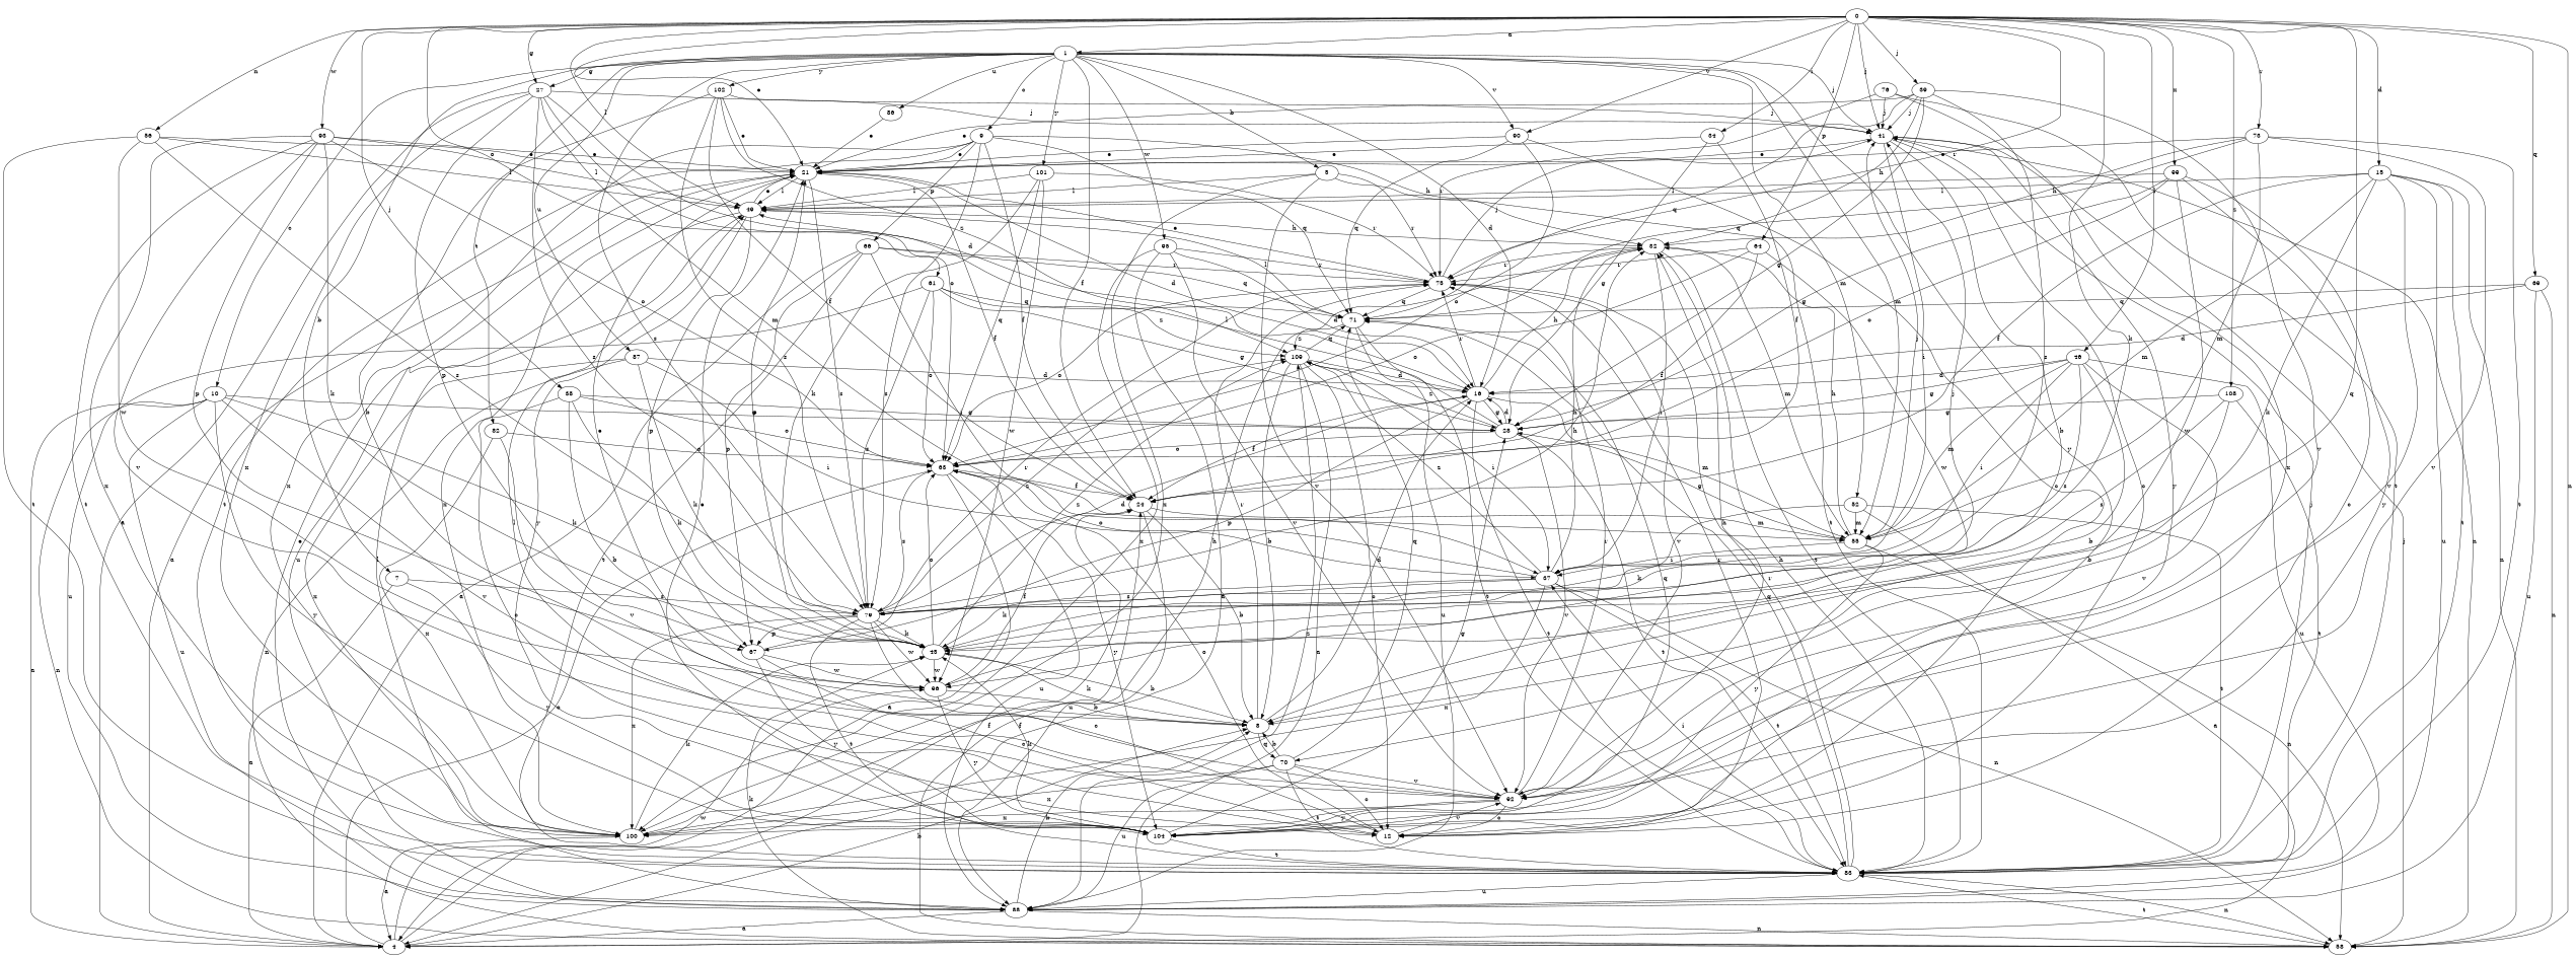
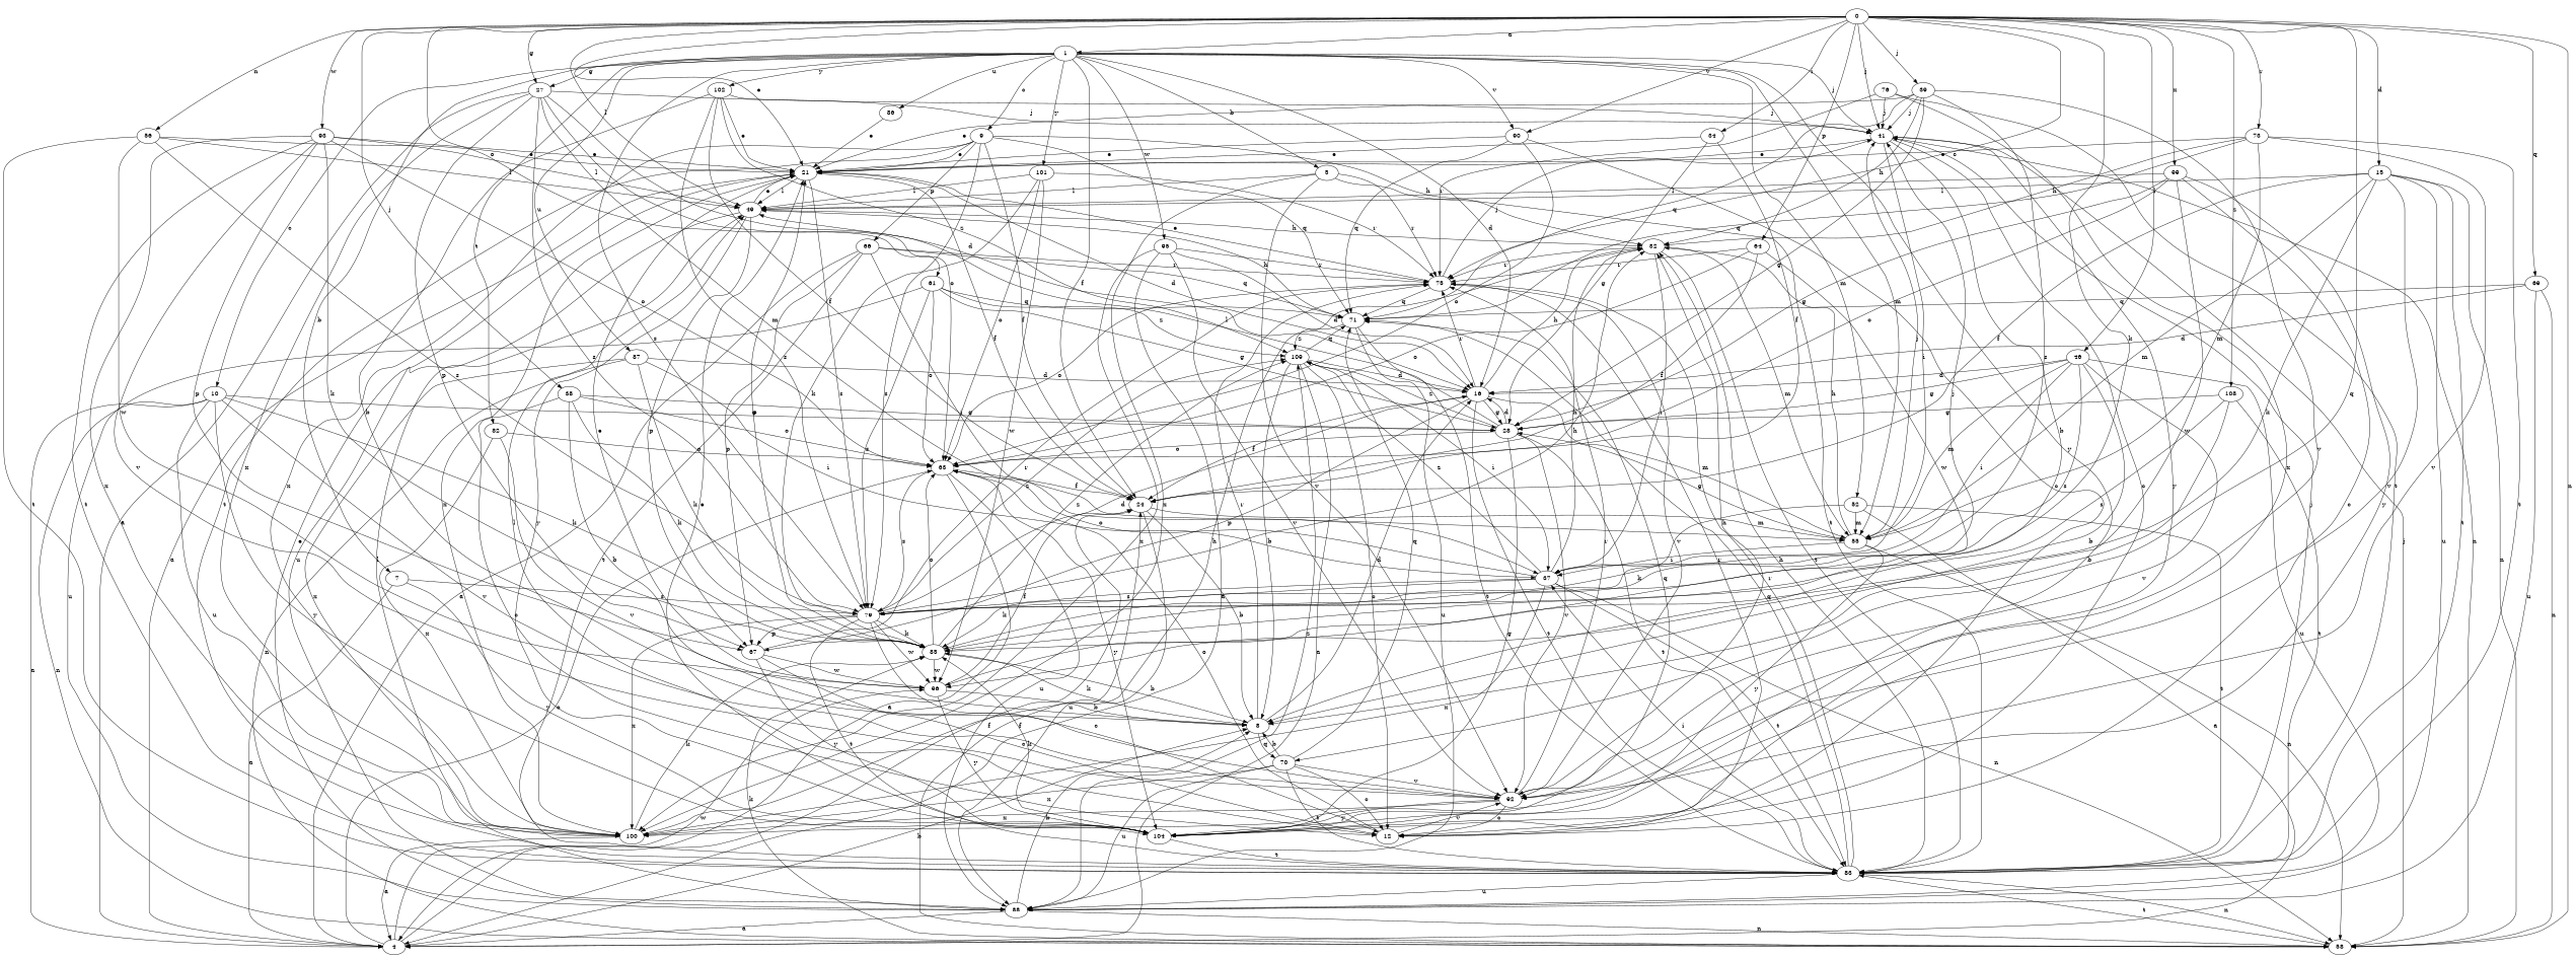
  strict digraph {
    0
    1
    15
    21
    27
    34
    38
    39
    41
-   45
+   45 [label=85]
    46
    49
    56
    58
    61
    64
    69
    70
    73
    75
    90
    93
    99
    108
    5
    7
    9
    10
    16
    24
    52
    n32 [label=55]
    79
    82
    86
    87
    95
    101
    102
    104
    83
    92
    88
    4
    100
    63
    67
    28
    8
    12
    32
    71
    37
    96
    109
    76
    66
    0 -> 1 [label=a]
    0 -> 15 [label=d]
    0 -> 21 [label=e]
    0 -> 27 [label=g]
    0 -> 34 [label=i]
    0 -> 38 [label=j]
    0 -> 39 [label=j]
    0 -> 41 [label=j]
    0 -> 45 [label=k]
    0 -> 46 [label=l]
    0 -> 49 [label=l]
    0 -> 56 [label=n]
    0 -> 58 [label=n]
    0 -> 61 [label=o]
    0 -> 64 [label=p]
    0 -> 69 [label=q]
    0 -> 70 [label=q]
    0 -> 73 [label=r]
-   0 -> 75 [label=r]
+   0 -> 75 [label=c]
    0 -> 90 [label=v]
    0 -> 93 [label=w]
    0 -> 99 [label=x]
    0 -> 108 [label=z]
    1 -> 27 [label=g]
    1 -> 41 [label=j]
    1 -> 90 [label=v]
    1 -> 5 [label=b]
    1 -> 7 [label=b]
    1 -> 9 [label=c]
    1 -> 10 [label=c]
    1 -> 16 [label=d]
    1 -> 24 [label=f]
    1 -> 52 [label=m]
    1 -> n32 [label=m]
    1 -> 79 [label=s]
    1 -> 82 [label=t]
    1 -> 86 [label=u]
    1 -> 87 [label=u]
    1 -> 95 [label=w]
    1 -> 101 [label=y]
    1 -> 102 [label=y]
    1 -> 104 [label=y]
    15 -> 45 [label=k]
    15 -> 49 [label=l]
    15 -> 58 [label=n]
    15 -> 24 [label=f]
    15 -> n32 [label=m]
    15 -> 83 [label=t]
    15 -> 92 [label=v]
    15 -> 88 [label=u]
    21 -> 49 [label=l]
    21 -> 16 [label=d]
    21 -> 24 [label=f]
    21 -> 79 [label=s]
    21 -> 4 [label=a]
    21 -> 100 [label=x]
    27 -> 41 [label=j]
    27 -> 16 [label=d]
    27 -> n32 [label=m]
    27 -> 79 [label=s]
    27 -> 4 [label=a]
    27 -> 100 [label=x]
    27 -> 63 [label=o]
    27 -> 67 [label=p]
    34 -> 21 [label=e]
    34 -> 24 [label=f]
    34 -> 28 [label=g]
    38 -> 45 [label=k]
    38 -> 63 [label=o]
    38 -> 28 [label=g]
    38 -> 8 [label=b]
    38 -> 12 [label=c]
    39 -> 21 [label=e]
    39 -> 41 [label=j]
    39 -> 79 [label=s]
    39 -> 92 [label=v]
    39 -> 28 [label=g]
    39 -> 32 [label=h]
    39 -> 71 [label=q]
    41 -> 21 [label=e]
    41 -> 58 [label=n]
    41 -> 104 [label=y]
    41 -> 8 [label=b]
    41 -> 12 [label=c]
    41 -> 37 [label=i]
    45 -> 21 [label=e]
    45 -> 41 [label=j]
    45 -> 63 [label=o]
    45 -> 8 [label=b]
    45 -> 96 [label=w]
    45 -> 109 [label=z]
    46 -> 16 [label=d]
    46 -> n32 [label=m]
    46 -> 79 [label=s]
    46 -> 92 [label=v]
    46 -> 88 [label=u]
    46 -> 28 [label=g]
    46 -> 8 [label=b]
    46 -> 37 [label=i]
    49 -> 21 [label=e]
    49 -> 104 [label=y]
    49 -> 88 [label=u]
    49 -> 67 [label=p]
    49 -> 32 [label=h]
    56 -> 21 [label=e]
    56 -> 49 [label=l]
    56 -> 79 [label=s]
    56 -> 83 [label=t]
    56 -> 96 [label=w]
    58 -> 41 [label=j]
    58 -> 45 [label=k]
    58 -> 24 [label=f]
    58 -> 83 [label=t]
    61 -> 79 [label=s]
    61 -> 88 [label=u]
    61 -> 63 [label=o]
    61 -> 28 [label=g]
    61 -> 71 [label=q]
    61 -> 109 [label=z]
    64 -> 75 [label=r]
    64 -> 24 [label=f]
    64 -> 63 [label=o]
    64 -> 96 [label=w]
    69 -> 58 [label=n]
    69 -> 16 [label=d]
    69 -> 88 [label=u]
    69 -> 71 [label=q]
    70 -> 83 [label=t]
    70 -> 92 [label=v]
    70 -> 88 [label=u]
    70 -> 100 [label=x]
    70 -> 8 [label=b]
    70 -> 12 [label=c]
    70 -> 71 [label=q]
    73 -> 21 [label=e]
    73 -> n32 [label=m]
    73 -> 83 [label=t]
    73 -> 92 [label=v]
    73 -> 32 [label=h]
    73 -> 71 [label=q]
    75 -> 21 [label=e]
    75 -> 41 [label=j]
    75 -> 92 [label=v]
    75 -> 63 [label=o]
    75 -> 71 [label=q]
    90 -> 21 [label=e]
    90 -> 63 [label=o]
    90 -> 12 [label=c]
    90 -> 71 [label=q]
    93 -> 21 [label=e]
    93 -> 45 [label=k]
    93 -> 49 [label=l]
    93 -> 83 [label=t]
    93 -> 92 [label=v]
    93 -> 100 [label=x]
    93 -> 63 [label=o]
    93 -> 67 [label=p]
    99 -> 49 [label=l]
    99 -> 104 [label=y]
    99 -> 63 [label=o]
    99 -> 28 [label=g]
    99 -> 12 [label=c]
    99 -> 96 [label=w]
    108 -> 79 [label=s]
    108 -> 83 [label=t]
    108 -> 28 [label=g]
    108 -> 8 [label=b]
    5 -> 49 [label=l]
    5 -> 75 [label=r]
    5 -> 83 [label=t]
    5 -> 92 [label=v]
    5 -> 100 [label=x]
    7 -> 79 [label=s]
    7 -> 104 [label=y]
    7 -> 4 [label=a]
    9 -> 21 [label=e]
    9 -> 45 [label=k]
    9 -> 24 [label=f]
    9 -> 83 [label=t]
    9 -> 100 [label=x]
    9 -> 32 [label=h]
    9 -> 71 [label=q]
    9 -> 66 [label=p]
    10 -> 45 [label=k]
    10 -> 58 [label=n]
    10 -> 104 [label=y]
    10 -> 92 [label=v]
-   10 -> 88 [label=u]
+   10 -> 100 [label=u]
    10 -> 4 [label=a]
    10 -> 28 [label=g]
    16 -> 75 [label=r]
    16 -> 24 [label=f]
    16 -> n32 [label=m]
    16 -> 83 [label=t]
    16 -> 67 [label=p]
    16 -> 28 [label=g]
    16 -> 32 [label=h]
    24 -> n32 [label=m]
    24 -> 88 [label=u]
    24 -> 8 [label=b]
    52 -> 45 [label=k]
    52 -> n32 [label=m]
    52 -> 83 [label=t]
    52 -> 4 [label=a]
    n32 -> 41 [label=j]
    n32 -> 58 [label=n]
    n32 -> 104 [label=y]
    n32 -> 28 [label=g]
    n32 -> 32 [label=h]
    n32 -> 37 [label=i]
    79 -> 45 [label=k]
    79 -> 16 [label=d]
    79 -> 83 [label=t]
    79 -> 100 [label=x]
    79 -> 67 [label=p]
    79 -> 12 [label=c]
    79 -> 32 [label=h]
    79 -> 96 [label=w]
    79 -> 109 [label=z]
    82 -> 92 [label=v]
    82 -> 100 [label=x]
    82 -> 63 [label=o]
    86 -> 21 [label=e]
    87 -> 45 [label=k]
    87 -> 58 [label=n]
    87 -> 16 [label=d]
    87 -> 100 [label=x]
    87 -> 37 [label=i]
    95 -> 75 [label=r]
    95 -> 16 [label=d]
    95 -> 92 [label=v]
    95 -> 4 [label=a]
    95 -> 100 [label=x]
    101 -> 49 [label=l]
    101 -> 75 [label=r]
    101 -> 79 [label=s]
-   101 -> 63 [label=q]
+   101 -> 63 [label=o]
    101 -> 96 [label=w]
    102 -> 21 [label=e]
    102 -> 41 [label=j]
    102 -> 24 [label=f]
    102 -> 79 [label=s]
    102 -> 8 [label=b]
    102 -> 109 [label=z]
    104 -> 21 [label=e]
    104 -> 45 [label=k]
    104 -> 83 [label=t]
-   104 -> 28 [label=g]
+   28 -> 104 [label=g]
    104 -> 71 [label=q]
    83 -> 41 [label=j]
    83 -> 58 [label=n]
    83 -> 75 [label=r]
    83 -> 88 [label=u]
    83 -> 32 [label=h]
    83 -> 71 [label=q]
    83 -> 37 [label=i]
    92 -> 75 [label=r]
    92 -> 104 [label=y]
    92 -> 100 [label=x]
    92 -> 12 [label=c]
    92 -> 32 [label=h]
    88 -> 21 [label=e]
    88 -> 49 [label=l]
    88 -> 58 [label=n]
    88 -> 4 [label=a]
    88 -> 8 [label=b]
    88 -> 109 [label=z]
    4 -> 24 [label=f]
    4 -> 63 [label=o]
    4 -> 8 [label=b]
    4 -> 96 [label=w]
    100 -> 45 [label=k]
    100 -> 4 [label=a]
    100 -> 32 [label=h]
    63 -> 24 [label=f]
    63 -> 79 [label=s]
    63 -> 104 [label=y]
    63 -> 88 [label=u]
    63 -> 4 [label=a]
    67 -> 75 [label=r]
    67 -> 104 [label=y]
    67 -> 12 [label=c]
    67 -> 96 [label=w]
    28 -> 49 [label=l]
    28 -> 16 [label=d]
    28 -> 83 [label=t]
    28 -> 92 [label=v]
    28 -> 63 [label=o]
    28 -> 109 [label=z]
    8 -> 45 [label=k]
    8 -> 70 [label=q]
    8 -> 75 [label=r]
    8 -> 16 [label=d]
    12 -> 49 [label=l]
    12 -> 75 [label=r]
    12 -> 92 [label=v]
    12 -> 63 [label=o]
    32 -> 75 [label=r]
    32 -> n32 [label=m]
    32 -> 83 [label=t]
    32 -> 37 [label=i]
-   71 -> 49 [label=l]
+   71 -> 49 [label=h]
    71 -> 83 [label=t]
    71 -> 88 [label=u]
    71 -> 109 [label=z]
    37 -> 45 [label=k]
    37 -> 58 [label=n]
    37 -> 79 [label=s]
    37 -> 83 [label=t]
    37 -> 100 [label=x]
    37 -> 63 [label=o]
    37 -> 32 [label=h]
    37 -> 109 [label=z]
    96 -> 21 [label=e]
    96 -> 24 [label=f]
    96 -> 104 [label=y]
    96 -> 8 [label=b]
    109 -> 16 [label=d]
    109 -> 4 [label=a]
    109 -> 8 [label=b]
    109 -> 12 [label=c]
    109 -> 71 [label=q]
    109 -> 37 [label=i]
    76 -> 41 [label=j]
    76 -> 75 [label=r]
    76 -> 83 [label=t]
    76 -> 100 [label=x]
    66 -> 75 [label=r]
    66 -> 83 [label=t]
    66 -> 4 [label=a]
    66 -> 67 [label=p]
    66 -> 71 [label=q]
    66 -> 37 [label=i]
  }
